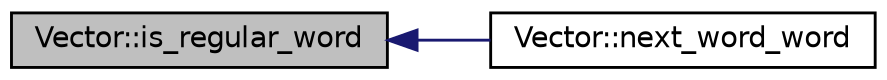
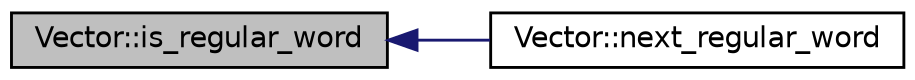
  digraph {
    rankdir=LR
    node [color=black fontname=Helvetica fontsize=10 shape=record style=filled]
    n1 [fillcolor=grey75 fontcolor=black height=0.2 label="Vector::is_regular_word" width=0.4]
-   n2 [fillcolor=white height=0.2 label="Vector::next_word_word" width=0.4]
+   n2 [fillcolor=white height=0.2 label="Vector::next_regular_word" width=0.4]
    n1 -> n2 [color=midnightblue dir=back fontname=Helvetica fontsize=10 labelfontname=Helvetica labelfontsize=10 style=solid]
  }
